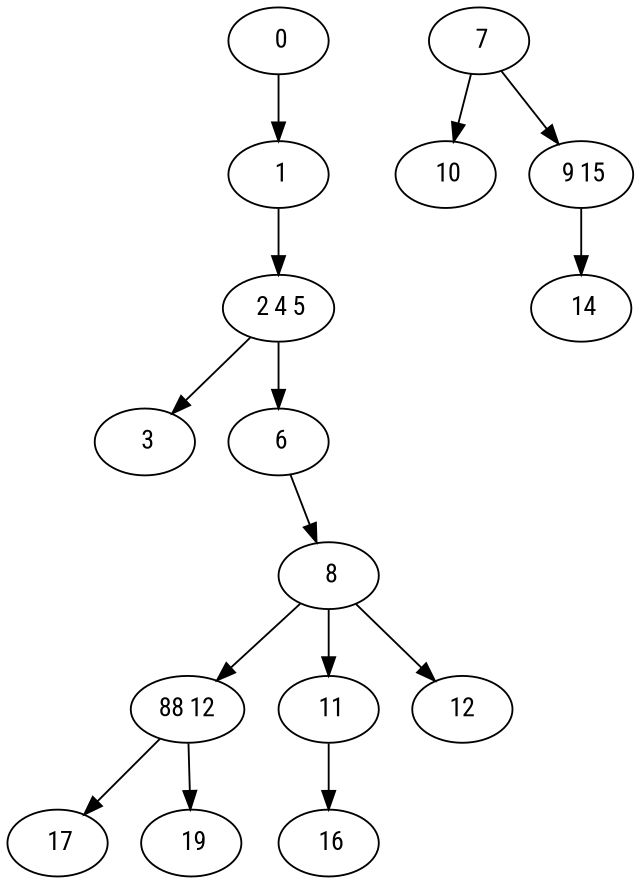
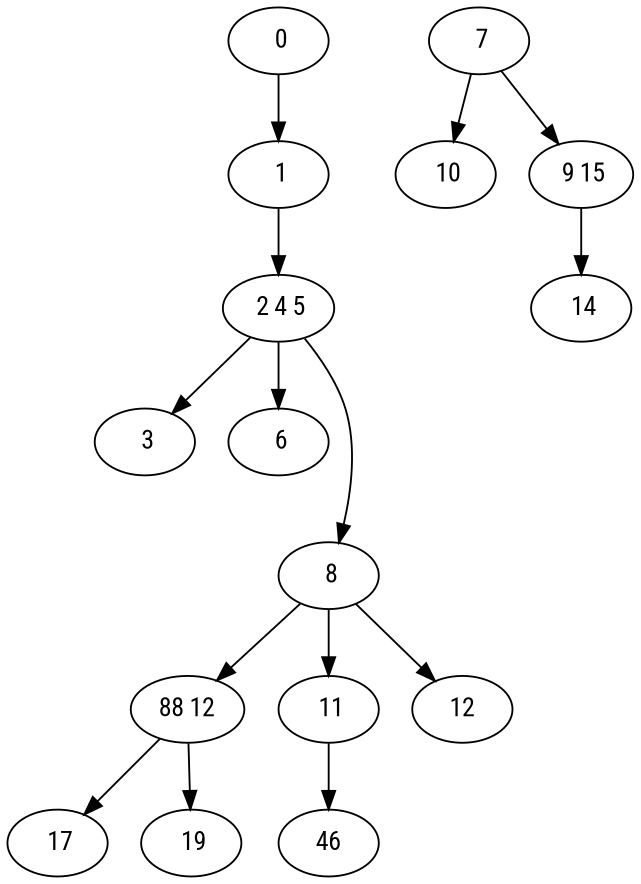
  digraph {
    fontname="Roboto Condensed"
    node [fontname="Roboto Condensed"]
    edge [fontname="Roboto Condensed"]
    " 0"
    " 1"
    " 2 4 5"
    " 3"
    " 6"
    " 7"
    " 10"
    " 9 15"
    " 8"
    " 14"
    n11 [label="88 12"]
    " 11"
    n13 [label=12]
    " 17"
    " 19"
-   " 16"
+   " 16" [label=46]
    " 0" -> " 1"
    " 1" -> " 2 4 5"
    " 2 4 5" -> " 3"
    " 2 4 5" -> " 6"
-   " 6" -> " 8"
+   " 2 4 5" -> " 8"
    " 7" -> " 10"
    " 7" -> " 9 15"
    " 9 15" -> " 14"
    " 8" -> n11
    " 8" -> " 11"
    " 8" -> n13
    n11 -> " 17"
    n11 -> " 19"
    " 11" -> " 16"
  }
